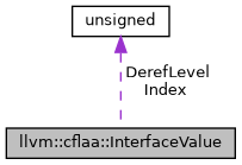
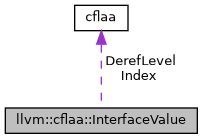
  digraph {
    node [color=black fontname=Helvetica fontsize=10 shape=box]
    n1 [fillcolor=grey75 fontcolor=black height=0.2 label="llvm::cflaa::InterfaceValue" style=filled width=0.4]
-   n2 [height=0.2 label=unsigned width=0.4]
+   n2 [height=0.2 label=cflaa width=0.4]
    n2 -> n1 [color=darkorchid3 dir=back fontname=Helvetica fontsize=10 label=" DerefLevel\nIndex" labelfontname=Helvetica labelfontsize=10 style=dashed]
  }
